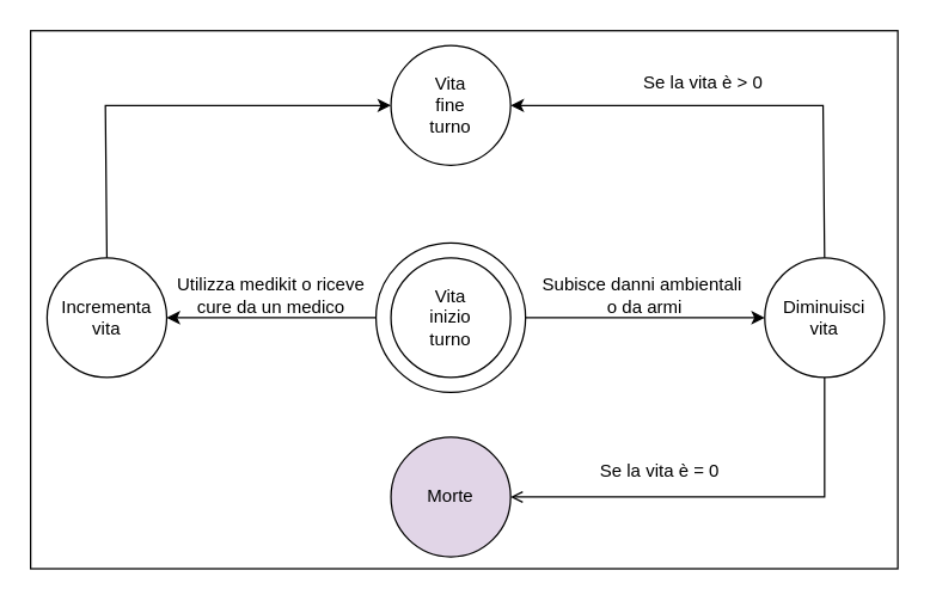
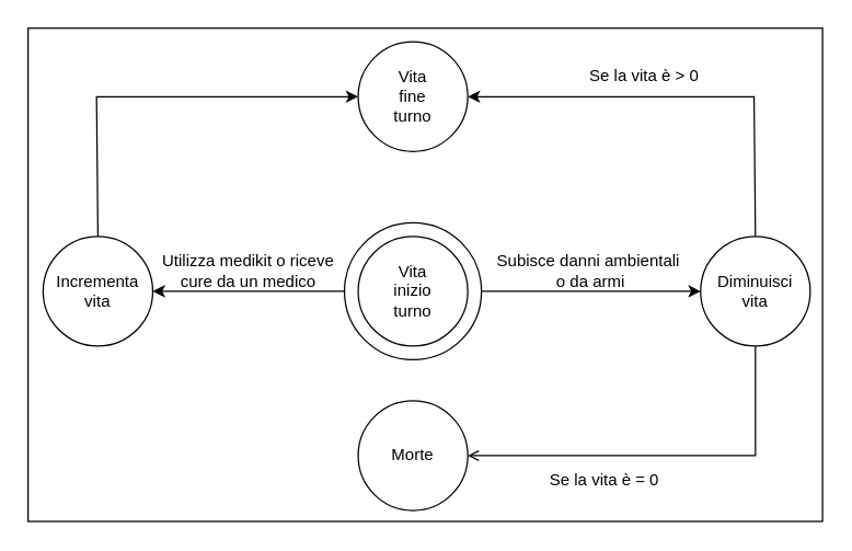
  <mxCell id="0" />
  <mxCell id="1" parent="0" />
  <mxCell id="2" value="" style="rounded=0;whiteSpace=wrap;html=1;fillColor=none;" vertex="1" parent="1"><mxGeometry y="20" width="580" height="360" as="geometry" x="20" /></mxCell>
  <mxCell id="3" value="Diminuisci&lt;div&gt;vita&lt;/div&gt;" style="ellipse;whiteSpace=wrap;html=1;aspect=fixed;" parent="1" vertex="1"><mxGeometry x="511" y="172" width="80" height="80" as="geometry" /></mxCell>
  <mxCell id="4" value="" style="endArrow=classic;html=1;rounded=0;exitX=1;exitY=0.5;exitDx=0;exitDy=0;entryX=0;entryY=0.5;entryDx=0;entryDy=0;" parent="1" source="6" target="3" edge="1"><mxGeometry width="50" height="50" relative="1" as="geometry"><mxPoint x="381" y="262" as="sourcePoint" /><mxPoint x="461" y="212" as="targetPoint" /></mxGeometry></mxCell>
  <mxCell id="5" value="" style="group" parent="1" vertex="1" connectable="0"><mxGeometry x="251" y="162" width="100" height="100" as="geometry" /></mxCell>
  <mxCell id="6" value="" style="ellipse;whiteSpace=wrap;html=1;aspect=fixed;movable=1;resizable=1;rotatable=1;deletable=1;editable=1;locked=0;connectable=1;" parent="5" vertex="1"><mxGeometry width="100" height="100" as="geometry" /></mxCell>
  <mxCell id="7" value="Vita&lt;div&gt;inizio&lt;/div&gt;&lt;div&gt;turno&lt;/div&gt;" style="ellipse;whiteSpace=wrap;html=1;aspect=fixed;movable=1;resizable=1;rotatable=1;deletable=1;editable=1;locked=0;connectable=1;" parent="5" vertex="1"><mxGeometry x="10" y="10" width="80" height="80" as="geometry" /></mxCell>
- <mxCell id="8" value="Morte" style="ellipse;whiteSpace=wrap;html=1;aspect=fixed;fillColor=#e1d5e7;" parent="1" vertex="1"><mxGeometry x="261" y="292" width="80" height="80" as="geometry" /></mxCell>
+ <mxCell id="8" value="Morte" style="ellipse;whiteSpace=wrap;html=1;aspect=fixed;" parent="1" vertex="1"><mxGeometry x="261" y="292" width="80" height="80" as="geometry" /></mxCell>
  <mxCell id="9" value="" style="endArrow=open;html=1;rounded=0;exitX=0.5;exitY=1;exitDx=0;exitDy=0;entryX=1;entryY=0.5;entryDx=0;entryDy=0;" parent="1" source="3" target="8" edge="1"><mxGeometry width="50" height="50" relative="1" as="geometry"><mxPoint x="711" y="352" as="sourcePoint" /><mxPoint x="761" y="302" as="targetPoint" /><Array as="points"><mxPoint x="551" y="332" /></Array></mxGeometry></mxCell>
- <mxCell id="10" value="Se la vita è = 0" style="text;html=1;align=center;verticalAlign=middle;whiteSpace=wrap;rounded=0;" parent="1" vertex="1"><mxGeometry x="391" y="300" width="100" height="30" as="geometry" /></mxCell>
+ <mxCell id="10" value="Se la vita è = 0" style="text;html=1;align=center;verticalAlign=middle;whiteSpace=wrap;rounded=0;" parent="1" vertex="1"><mxGeometry x="391" y="335" width="100" height="30" as="geometry" /></mxCell>
  <mxCell id="11" value="" style="endArrow=classic;html=1;rounded=0;exitX=0.5;exitY=0;exitDx=0;exitDy=0;entryX=1;entryY=0.5;entryDx=0;entryDy=0;" parent="1" source="3" target="18" edge="1"><mxGeometry width="50" height="50" relative="1" as="geometry"><mxPoint x="561" y="152" as="sourcePoint" /><mxPoint x="611" y="102" as="targetPoint" /><Array as="points"><mxPoint x="550" y="70" /></Array></mxGeometry></mxCell>
  <mxCell id="12" value="Se la vita è &amp;gt; 0" style="text;html=1;align=center;verticalAlign=middle;whiteSpace=wrap;rounded=0;" parent="1" vertex="1"><mxGeometry x="420" y="40" width="100" height="30" as="geometry" /></mxCell>
  <mxCell id="13" value="Incrementa&lt;div&gt;vita&lt;/div&gt;" style="ellipse;whiteSpace=wrap;html=1;aspect=fixed;" parent="1" vertex="1"><mxGeometry x="31" y="172" width="80" height="80" as="geometry" /></mxCell>
  <mxCell id="14" value="" style="endArrow=classic;html=1;rounded=0;exitX=0;exitY=0.5;exitDx=0;exitDy=0;entryX=1;entryY=0.5;entryDx=0;entryDy=0;" parent="1" source="6" target="13" edge="1"><mxGeometry width="50" height="50" relative="1" as="geometry"><mxPoint x="211" y="160" as="sourcePoint" /><mxPoint x="261" y="110" as="targetPoint" /></mxGeometry></mxCell>
  <mxCell id="15" value="&lt;span style=&quot;text-wrap-mode: nowrap;&quot;&gt;Subisce danni ambientali&amp;nbsp;&lt;/span&gt;&lt;div style=&quot;text-wrap-mode: nowrap;&quot;&gt;&lt;span style=&quot;background-color: transparent; color: light-dark(rgb(0, 0, 0), rgb(255, 255, 255));&quot;&gt;o da armi&lt;/span&gt;&lt;/div&gt;" style="text;html=1;align=center;verticalAlign=middle;whiteSpace=wrap;rounded=0;" parent="1" vertex="1"><mxGeometry x="351" y="182" width="160" height="30" as="geometry" /></mxCell>
  <mxCell id="16" value="Utilizza medikit o riceve cure da un medico" style="text;html=1;align=center;verticalAlign=middle;whiteSpace=wrap;rounded=0;" parent="1" vertex="1"><mxGeometry x="111" y="182" width="140" height="30" as="geometry" /></mxCell>
  <mxCell id="17" value="" style="endArrow=classic;html=1;rounded=0;exitX=0.5;exitY=0;exitDx=0;exitDy=0;entryX=0;entryY=0.5;entryDx=0;entryDy=0;" parent="1" source="13" target="18" edge="1"><mxGeometry width="50" height="50" relative="1" as="geometry"><mxPoint x="151" y="140" as="sourcePoint" /><mxPoint x="201" y="90" as="targetPoint" /><Array as="points"><mxPoint x="70" y="70" /></Array></mxGeometry></mxCell>
  <mxCell id="18" value="Vita&lt;div&gt;fine&lt;/div&gt;&lt;div&gt;turno&lt;/div&gt;" style="ellipse;whiteSpace=wrap;html=1;aspect=fixed;" vertex="1" parent="1"><mxGeometry x="261" y="30" width="80" height="80" as="geometry" /></mxCell>
